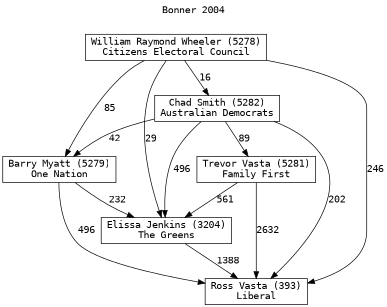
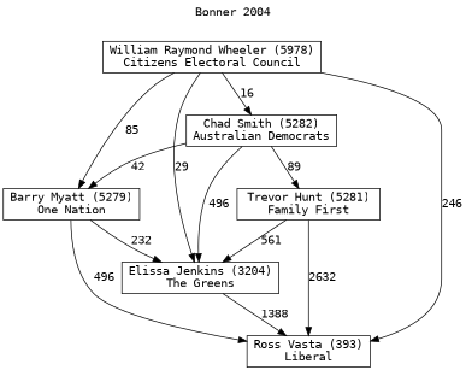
  digraph {
    fontname="DejaVu Sans Mono"
    label="Bonner 2004"
    labelloc=t
    mclimit=10
    node [fontname="DejaVu Sans Mono" shape=box]
    edge [fontname="DejaVu Sans Mono"]
    n1 [label="Ross Vasta (393)\nLiberal"]
    n2 [label="Elissa Jenkins (3204)\nThe Greens"]
-   n3 [label="Trevor Vasta (5281)\nFamily First"]
+   n3 [label="Trevor Hunt (5281)\nFamily First"]
    n4 [label="Barry Myatt (5279)\nOne Nation"]
    n5 [label="Chad Smith (5282)\nAustralian Democrats"]
-   n6 [label="William Raymond Wheeler (5278)\nCitizens Electoral Council"]
+   n6 [label="William Raymond Wheeler (5978)\nCitizens Electoral Council"]
    n2 -> n1 [label=1388]
    n3 -> n1 [label=2632]
    n3 -> n2 [label=561]
    n4 -> n1 [label=496]
    n4 -> n2 [label=232]
-   n5 -> n1 [label=202]
    n5 -> n2 [label=496]
    n5 -> n3 [label=89]
    n5 -> n4 [label=42]
    n6 -> n1 [label=246]
    n6 -> n2 [label=29]
    n6 -> n4 [label=85]
    n6 -> n5 [label=16]
  }
